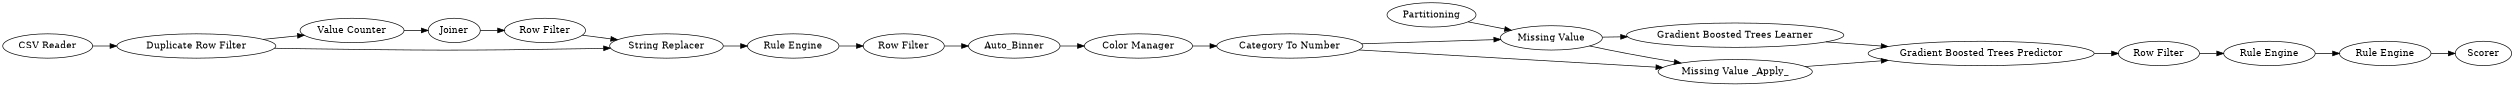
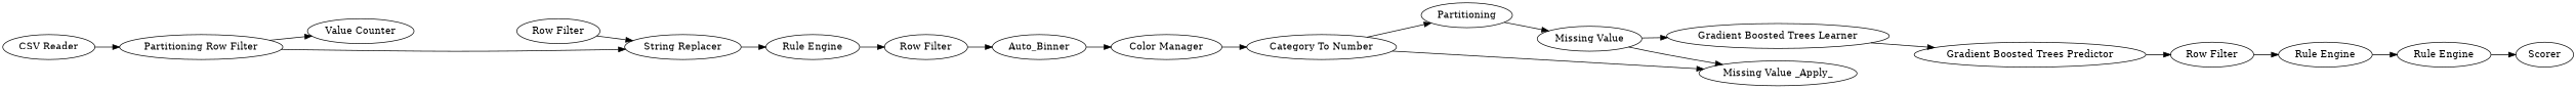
  digraph {
    rankdir=LR
    n1 [label=Auto_Binner]
    n2 [label="Color Manager"]
    n3 [label="Category To Number"]
    n4 [label=Partitioning]
    n5 [label="Missing Value _Apply_"]
    n6 [label="Missing Value"]
    n7 [label="Gradient Boosted Trees Predictor"]
    n8 [label="Gradient Boosted Trees Learner"]
    n9 [label="Row Filter"]
    n10 [label="Rule Engine"]
    n11 [label="Rule Engine"]
    n12 [label="Value Counter"]
-   n13 [label=Joiner]
    n14 [label="Row Filter"]
    n15 [label="String Replacer"]
    n16 [label=Scorer]
    n17 [label="Row Filter"]
    n18 [label="Rule Engine"]
-   n19 [label="Duplicate Row Filter"]
+   n19 [label="Partitioning Row Filter"]
    n20 [label="CSV Reader"]
    n1 -> n2
    n2 -> n3
-   n3 -> n6
+   n3 -> n4
    n3 -> n5
    n4 -> n6
-   n5 -> n7
    n6 -> n5
    n6 -> n8
    n7 -> n9
    n8 -> n7
    n9 -> n10
    n10 -> n11
    n11 -> n16
-   n12 -> n13
-   n13 -> n14
    n14 -> n15
    n15 -> n18
    n17 -> n1
    n18 -> n17
    n19 -> n12
    n19 -> n15
    n20 -> n19
  }
